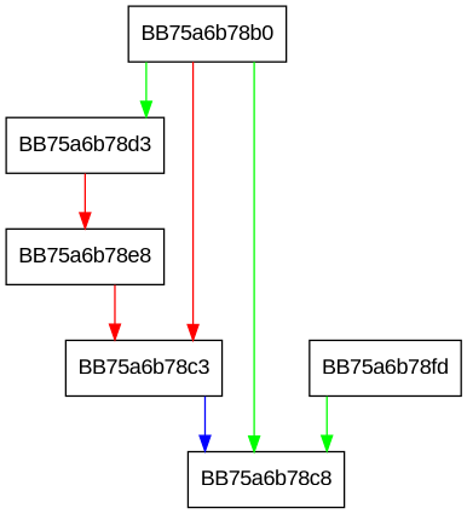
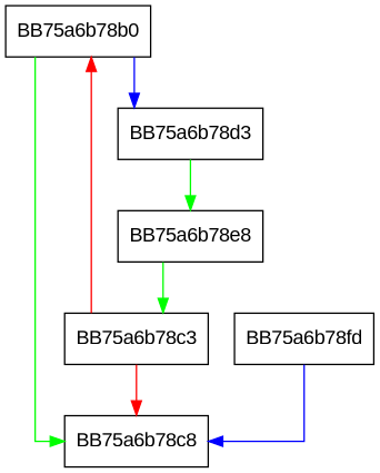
  digraph {
    fontname="Liberation Sans"
    splines=ortho
    node [fontname="Liberation Sans" shape=box]
    edge [color=green fontname="Liberation Sans"]
    BB75a6b78b0
    BB75a6b78d3
    n3 [label=BB75a6b78c3]
    BB75a6b78c8
    BB75a6b78e8
    BB75a6b78fd
-   BB75a6b78b0 -> BB75a6b78d3
-   BB75a6b78b0 -> n3 [color=red]
+   BB75a6b78b0 -> BB75a6b78d3 [color=blue]
+   n3 -> BB75a6b78b0 [color=red]
    BB75a6b78b0 -> BB75a6b78c8
-   BB75a6b78d3 -> BB75a6b78e8 [color=red]
-   n3 -> BB75a6b78c8 [color=blue]
-   BB75a6b78e8 -> n3 [color=red]
-   BB75a6b78fd -> BB75a6b78c8
+   BB75a6b78d3 -> BB75a6b78e8
+   n3 -> BB75a6b78c8 [color=red]
+   BB75a6b78e8 -> n3
+   BB75a6b78fd -> BB75a6b78c8 [color=blue]
  }
